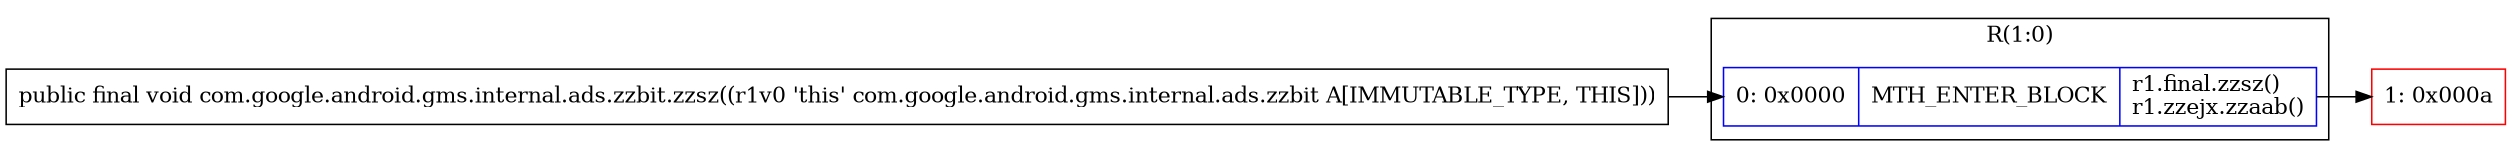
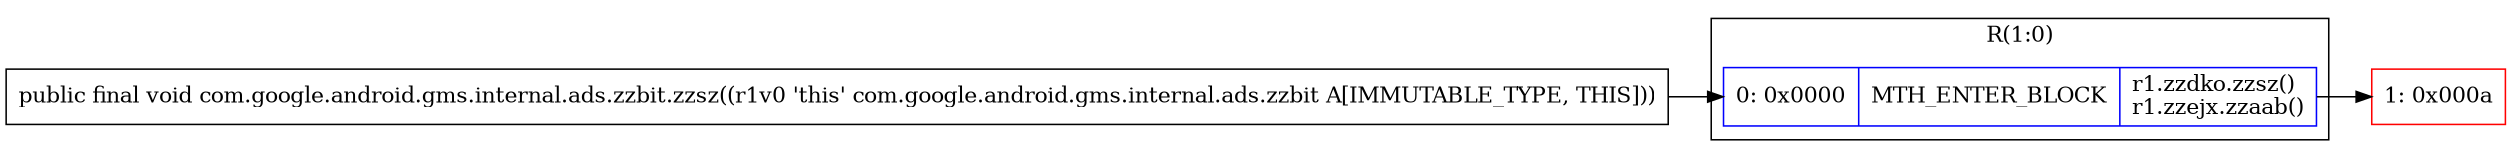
  digraph {
    rankdir=LR
    node [shape=record]
-   n1 [color=blue label="{0\:\ 0x0000|MTH_ENTER_BLOCK\l|r1.final.zzsz()\lr1.zzejx.zzaab()\l}"]
+   n1 [color=blue label="{0\:\ 0x0000|MTH_ENTER_BLOCK\l|r1.zzdko.zzsz()\lr1.zzejx.zzaab()\l}"]
    n2 [color=red label="{1\:\ 0x000a}"]
    n3 [label="{public final void com.google.android.gms.internal.ads.zzbit.zzsz((r1v0 'this' com.google.android.gms.internal.ads.zzbit A[IMMUTABLE_TYPE, THIS])) }"]
    subgraph cluster_1 {
      label="R(1:0)"
      n1
    }
    n1 -> n2
    n3 -> n1
  }
